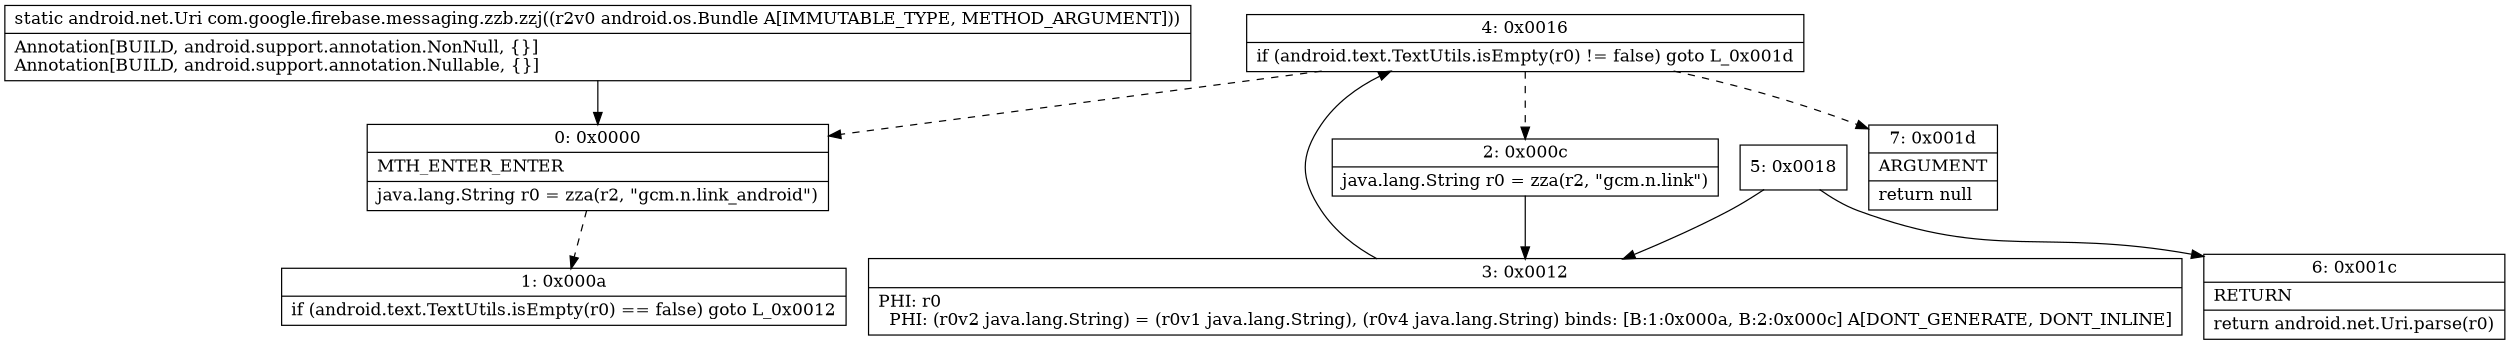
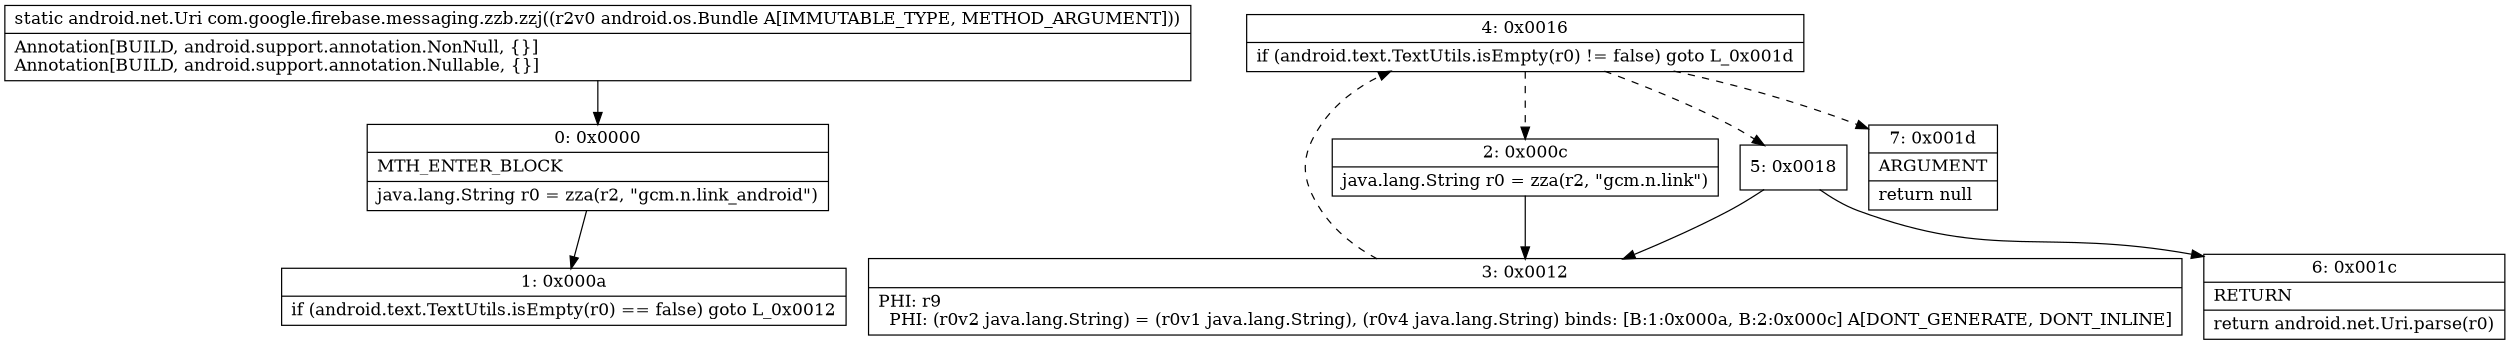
  digraph {
    node [shape=record]
-   n1 [label="{0\:\ 0x0000|MTH_ENTER_ENTER\l|java.lang.String r0 = zza(r2, \"gcm.n.link_android\")\l}"]
+   n1 [label="{0\:\ 0x0000|MTH_ENTER_BLOCK\l|java.lang.String r0 = zza(r2, \"gcm.n.link_android\")\l}"]
    n2 [label="{1\:\ 0x000a|if (android.text.TextUtils.isEmpty(r0) == false) goto L_0x0012\l}"]
    n3 [label="{2\:\ 0x000c|java.lang.String r0 = zza(r2, \"gcm.n.link\")\l}"]
-   n4 [label="{3\:\ 0x0012|PHI: r0 \l  PHI: (r0v2 java.lang.String) = (r0v1 java.lang.String), (r0v4 java.lang.String) binds: [B:1:0x000a, B:2:0x000c] A[DONT_GENERATE, DONT_INLINE]\l}"]
+   n4 [label="{3\:\ 0x0012|PHI: r9 \l  PHI: (r0v2 java.lang.String) = (r0v1 java.lang.String), (r0v4 java.lang.String) binds: [B:1:0x000a, B:2:0x000c] A[DONT_GENERATE, DONT_INLINE]\l}"]
    n5 [label="{4\:\ 0x0016|if (android.text.TextUtils.isEmpty(r0) != false) goto L_0x001d\l}"]
    n6 [label="{5\:\ 0x0018}"]
    n7 [label="{7\:\ 0x001d|ARGUMENT\l|return null\l}"]
    n8 [label="{6\:\ 0x001c|RETURN\l|return android.net.Uri.parse(r0)\l}"]
    n9 [label="{static android.net.Uri com.google.firebase.messaging.zzb.zzj((r2v0 android.os.Bundle A[IMMUTABLE_TYPE, METHOD_ARGUMENT]))  | Annotation[BUILD, android.support.annotation.NonNull, \{\}]\lAnnotation[BUILD, android.support.annotation.Nullable, \{\}]\l}"]
-   n1 -> n2 [style=dashed]
+   n1 -> n2
    n3 -> n4
-   n4 -> n5
+   n4 -> n5 [style=dashed]
    n5 -> n3 [style=dashed]
-   n5 -> n1 [style=dashed]
+   n5 -> n6 [style=dashed]
    n5 -> n7 [style=dashed]
    n6 -> n4
    n6 -> n8
    n9 -> n1
  }
